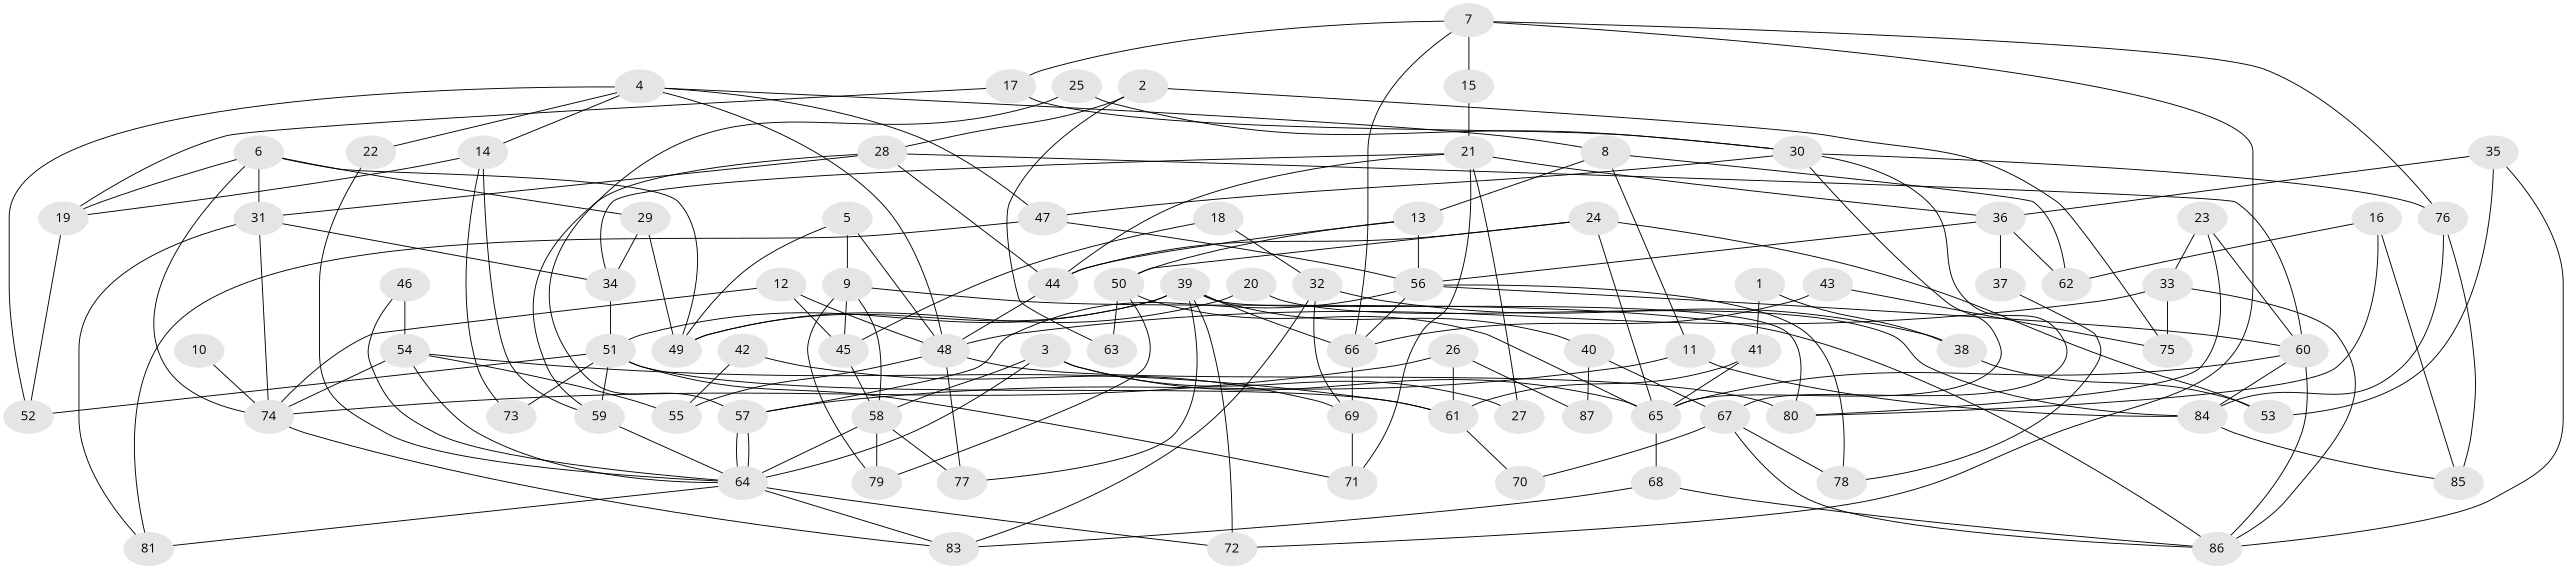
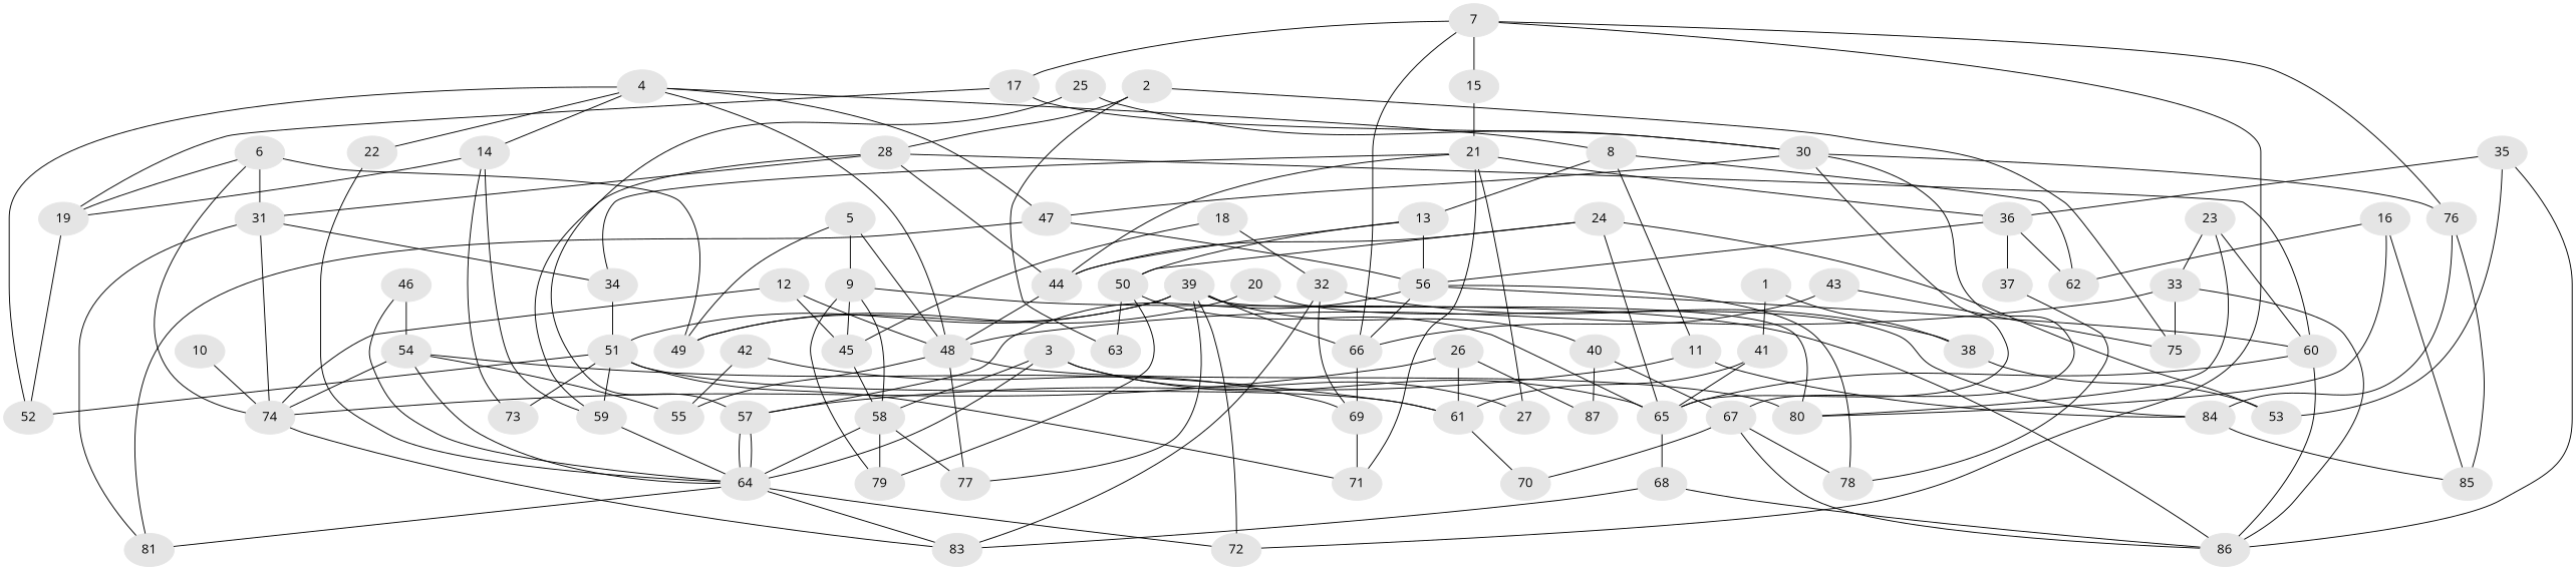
  graph {
    fontname="Open Sans"
    node [color=gray90 fontname="Open Sans" style=filled]
    edge [fontname="Open Sans"]
    1
    38
    41
    53
    65
    61
    2
    28
    63
    75
    31
    44
    59
    60
    3
    27
    58
    64
    79
    77
    72
    81
    83
    68
    4
    8
    14
    22
    47
    48
    52
    11
    13
    62
    19
    73
    56
    80
    55
    5
    9
    49
    45
    86
    6
-   29
    74
    34
    7
    15
    17
    66
    76
    21
    30
    69
    84
    85
    57
    50
    10
    12
    78
    36
    71
    16
    67
    18
    32
    20
    51
    37
    23
    33
    24
    25
    26
    n78 [label=87]
    70
    35
    39
    40
    42
    43
    46
    54
    1 -- 38
    1 -- 41
    38 -- 53
    41 -- 65
    41 -- 61
    65 -- 68
    61 -- 70
    2 -- 28
    2 -- 63
    2 -- 75
    28 -- 31
    28 -- 44
    28 -- 59
    28 -- 60
    31 -- 81
    31 -- 74
    31 -- 34
    44 -- 48
    59 -- 64
    60 -- 65
    60 -- 86
-   60 -- 84
    3 -- 65
    3 -- 27
    3 -- 58
    3 -- 64
    58 -- 64
    58 -- 79
    58 -- 77
    64 -- 72
    64 -- 81
    64 -- 83
    68 -- 83
    68 -- 86
    4 -- 8
    4 -- 14
    4 -- 22
    4 -- 47
    4 -- 48
    4 -- 52
    8 -- 11
    8 -- 13
    8 -- 62
    14 -- 59
    14 -- 19
    14 -- 73
    22 -- 64
    47 -- 81
    47 -- 56
    48 -- 77
    48 -- 80
    48 -- 55
    11 -- 84
    11 -- 57
    13 -- 44
    13 -- 56
    13 -- 50
    19 -- 52
    56 -- 60
    56 -- 66
    56 -- 57
    56 -- 78
    5 -- 48
    5 -- 9
    5 -- 49
    9 -- 58
    9 -- 79
    9 -- 45
    9 -- 86
    45 -- 58
    6 -- 31
    6 -- 19
    6 -- 49
-   6 -- 29
    6 -- 74
-   29 -- 49
-   29 -- 34
    74 -- 83
    34 -- 51
    7 -- 72
    7 -- 15
    7 -- 17
    7 -- 66
    7 -- 76
    15 -- 21
    17 -- 19
    17 -- 30
    66 -- 69
    76 -- 84
    76 -- 85
    21 -- 44
    21 -- 27
    21 -- 34
    21 -- 36
    21 -- 71
    30 -- 65
    30 -- 47
    30 -- 76
    30 -- 67
    69 -- 71
    84 -- 85
    57 -- 64
    57 -- 64
    50 -- 65
    50 -- 63
    50 -- 79
    10 -- 74
    12 -- 48
    12 -- 45
    12 -- 74
    36 -- 62
    36 -- 56
    36 -- 37
    16 -- 62
    16 -- 80
    16 -- 85
    67 -- 86
    67 -- 78
    67 -- 70
    18 -- 45
    18 -- 32
    32 -- 38
    32 -- 83
    32 -- 69
    20 -- 49
    20 -- 84
    51 -- 61
    51 -- 59
    51 -- 52
    51 -- 73
    51 -- 71
    37 -- 78
    23 -- 60
    23 -- 80
    23 -- 33
    33 -- 75
    33 -- 48
    33 -- 86
    24 -- 53
    24 -- 65
    24 -- 44
    24 -- 50
    25 -- 30
    25 -- 57
    26 -- 61
    26 -- 74
    26 -- n78
    35 -- 53
    35 -- 86
    35 -- 36
    39 -- 77
    39 -- 72
    39 -- 80
    39 -- 49
    39 -- 66
    39 -- 51
    39 -- 40
    40 -- 67
    40 -- n78
    42 -- 55
    42 -- 69
    43 -- 75
    43 -- 66
    46 -- 64
    46 -- 54
    54 -- 61
    54 -- 64
    54 -- 55
    54 -- 74
  }
